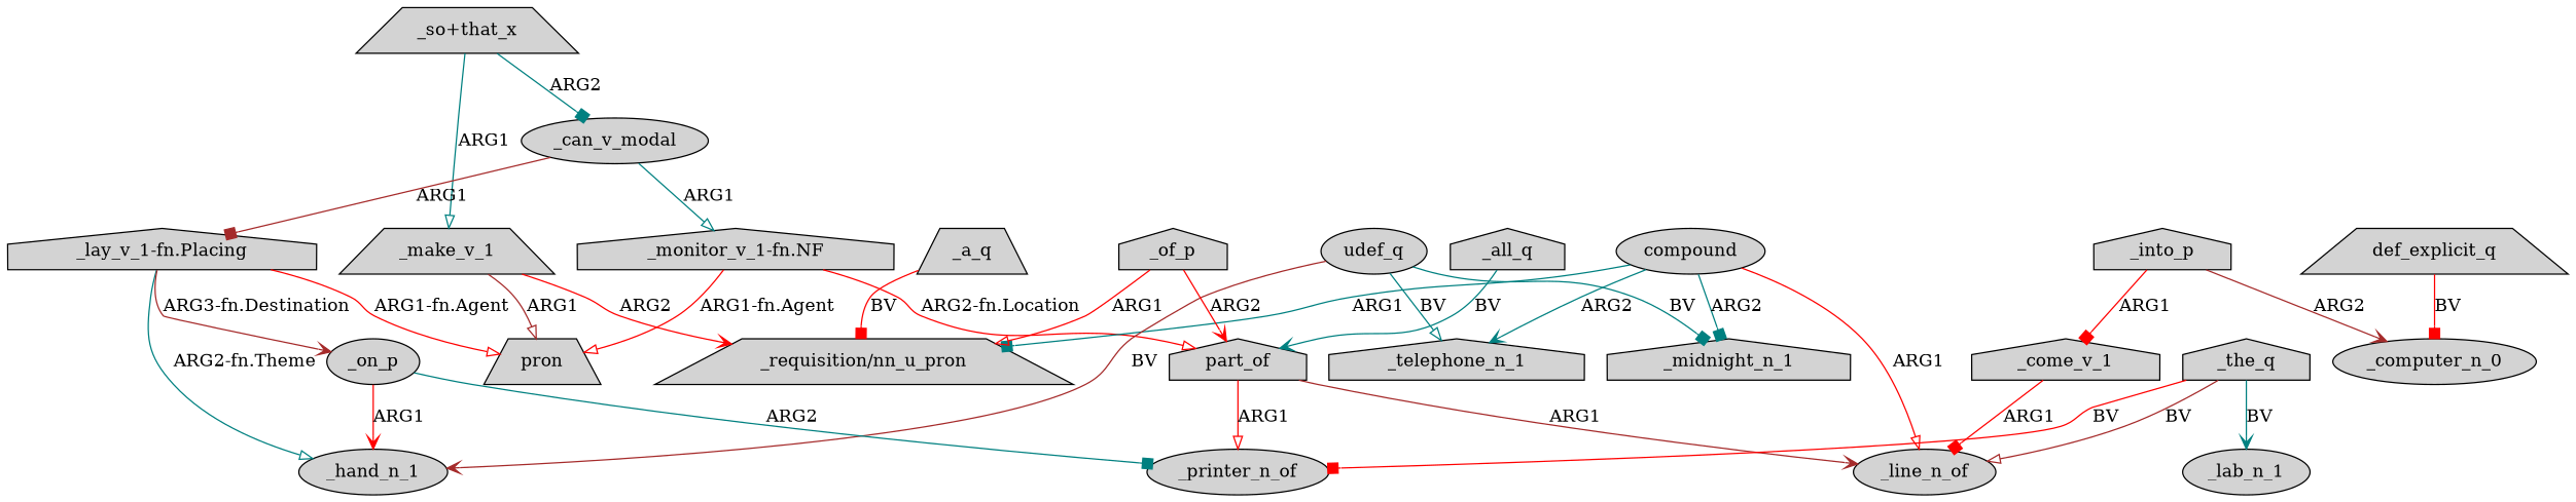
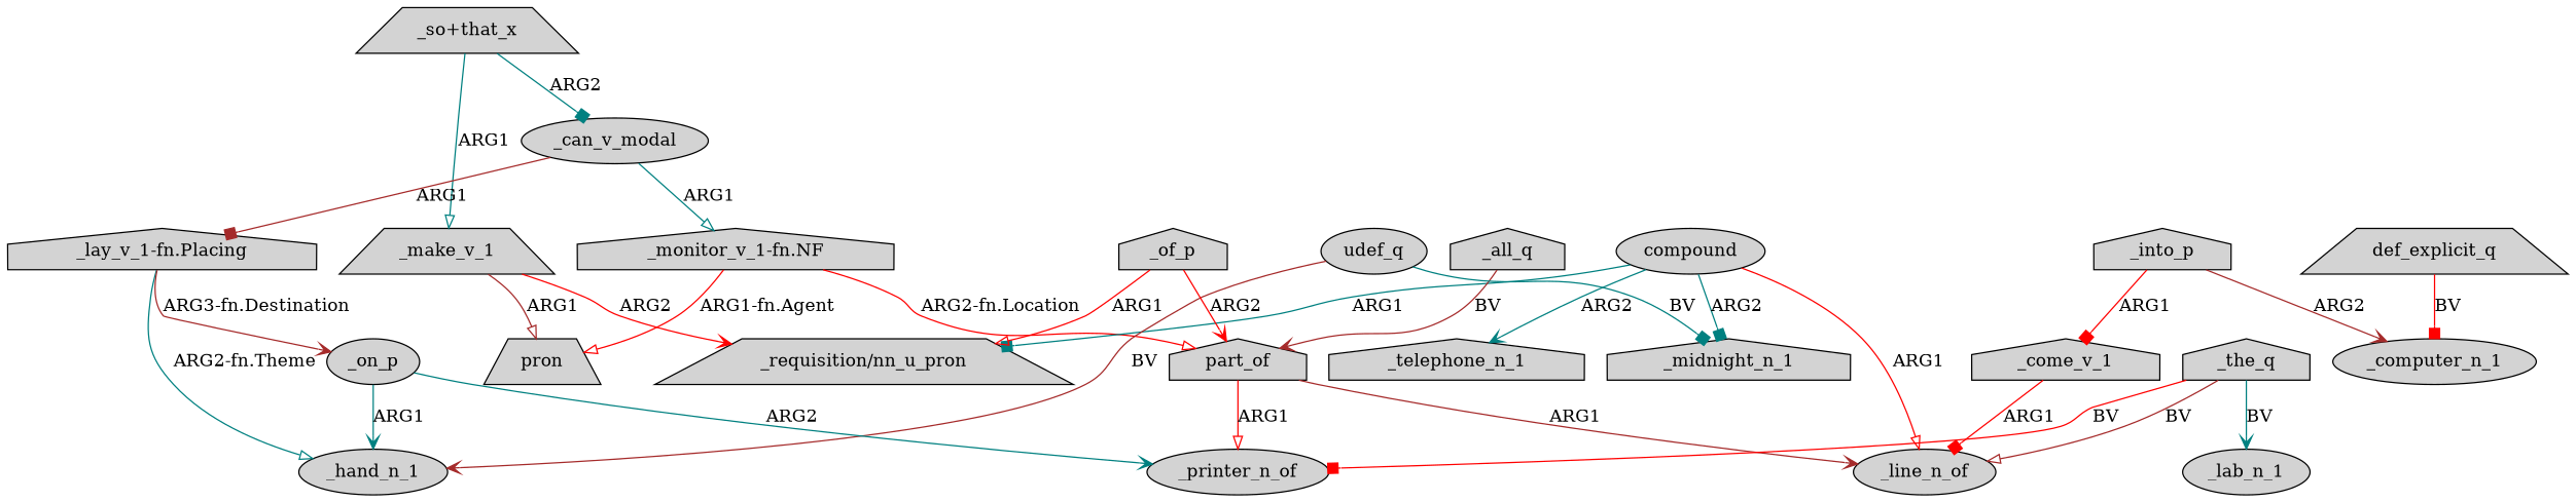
  digraph {
    node [shape=house style=filled]
    edge [arrowhead=onormal color=red]
    "_so+that_x" [shape=trapezium]
    _make_v_1 [shape=trapezium]
    _can_v_modal [shape=ellipse]
    pron [shape=trapezium]
    n5 [label="_requisition/nn_u_pron" shape=trapezium]
    "_monitor_v_1-fn.NF"
    "_lay_v_1-fn.Placing"
    compound [shape=ellipse]
    _telephone_n_1
    _line_n_of [shape=ellipse]
    _midnight_n_1
    _all_q
    part_of
    _printer_n_of [shape=ellipse]
    udef_q [shape=ellipse]
    _hand_n_1 [shape=ellipse]
    _the_q
    _lab_n_1 [shape=ellipse]
    def_explicit_q [shape=trapezium]
-   _computer_n_1 [shape=ellipse label=_computer_n_0]
+   _computer_n_1 [shape=ellipse]
    _on_p [shape=ellipse]
    _of_p
    _into_p
    _come_v_1
-   _a_q [shape=trapezium]
    "_so+that_x" -> _make_v_1 [color=teal label=ARG1]
    "_so+that_x" -> _can_v_modal [arrowhead=box color=teal label=ARG2]
    _make_v_1 -> pron [color=brown label=ARG1]
    _make_v_1 -> n5 [arrowhead=vee label=ARG2]
    _can_v_modal -> "_monitor_v_1-fn.NF" [color=teal label=ARG1]
    _can_v_modal -> "_lay_v_1-fn.Placing" [arrowhead=box color=brown label=ARG1]
    "_monitor_v_1-fn.NF" -> pron [label="ARG1-fn.Agent"]
    "_monitor_v_1-fn.NF" -> part_of [label="ARG2-fn.Location"]
-   "_lay_v_1-fn.Placing" -> pron [label="ARG1-fn.Agent"]
    "_lay_v_1-fn.Placing" -> _hand_n_1 [color=teal label="ARG2-fn.Theme"]
    "_lay_v_1-fn.Placing" -> _on_p [arrowhead=vee color=brown label="ARG3-fn.Destination"]
    compound -> n5 [arrowhead=box color=teal label=ARG1]
    compound -> _telephone_n_1 [arrowhead=vee color=teal label=ARG2]
    compound -> _line_n_of [label=ARG1]
    compound -> _midnight_n_1 [arrowhead=box color=teal label=ARG2]
-   _all_q -> part_of [arrowhead=vee color=teal label=BV]
+   _all_q -> part_of [arrowhead=vee color=brown label=BV]
    part_of -> _line_n_of [arrowhead=vee color=brown label=ARG1]
    part_of -> _printer_n_of [label=ARG1]
-   udef_q -> _telephone_n_1 [color=teal label=BV]
    udef_q -> _midnight_n_1 [arrowhead=box color=teal label=BV]
    udef_q -> _hand_n_1 [arrowhead=vee color=brown label=BV]
    _the_q -> _line_n_of [color=brown label=BV]
    _the_q -> _printer_n_of [arrowhead=box label=BV]
    _the_q -> _lab_n_1 [arrowhead=vee color=teal label=BV]
    def_explicit_q -> _computer_n_1 [arrowhead=box label=BV]
-   _on_p -> _printer_n_of [arrowhead=box color=teal label=ARG2]
-   _on_p -> _hand_n_1 [arrowhead=vee label=ARG1]
+   _on_p -> _printer_n_of [arrowhead=vee color=teal label=ARG2]
+   _on_p -> _hand_n_1 [arrowhead=vee color=teal label=ARG1]
    _of_p -> n5 [label=ARG1]
    _of_p -> part_of [arrowhead=vee label=ARG2]
    _into_p -> _computer_n_1 [arrowhead=vee color=brown label=ARG2]
    _into_p -> _come_v_1 [arrowhead=box label=ARG1]
    _come_v_1 -> _line_n_of [arrowhead=box label=ARG1]
-   _a_q -> n5 [arrowhead=box label=BV]
  }
